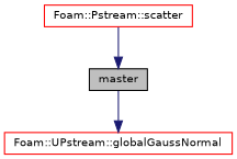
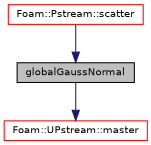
  digraph {
    rankdir=TB
    node [color=red fontname=Helvetica fontsize=10 shape=record]
    edge [color=midnightblue fontname=Helvetica fontsize=10 labelfontname=Helvetica labelfontsize=10 style=solid]
-   n1 [color=black fillcolor=grey75 fontcolor=black height=0.2 label=master style=filled width=0.4]
-   n2 [height=0.2 label="Foam::UPstream::globalGaussNormal" width=0.4]
+   n1 [color=black fillcolor=grey75 fontcolor=black height=0.2 label=globalGaussNormal style=filled width=0.4]
+   n2 [height=0.2 label="Foam::UPstream::master" width=0.4]
    n3 [height=0.2 label="Foam::Pstream::scatter" width=0.4]
    n1 -> n2
    n3 -> n1
  }
